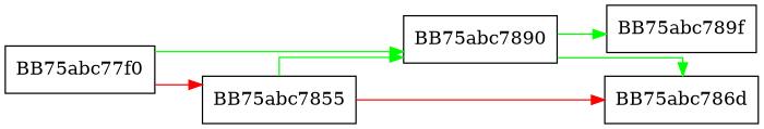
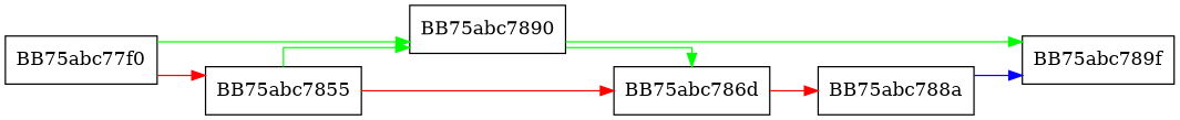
  digraph {
    rankdir=LR
    splines=ortho
    node [shape=box]
    edge [color=green]
    BB75abc77f0
    BB75abc7890
    BB75abc7855
    BB75abc789f
    BB75abc786d
+   BB75abc788a
    BB75abc77f0 -> BB75abc7890
    BB75abc77f0 -> BB75abc7855 [color=red]
    BB75abc7890 -> BB75abc789f
    BB75abc7890 -> BB75abc786d
    BB75abc7855 -> BB75abc7890
    BB75abc7855 -> BB75abc786d [color=red]
+   BB75abc786d -> BB75abc788a [color=red]
+   BB75abc788a -> BB75abc789f [color=blue]
  }
